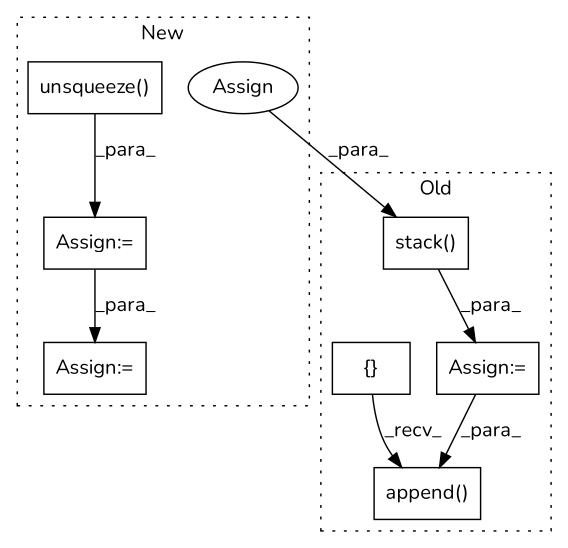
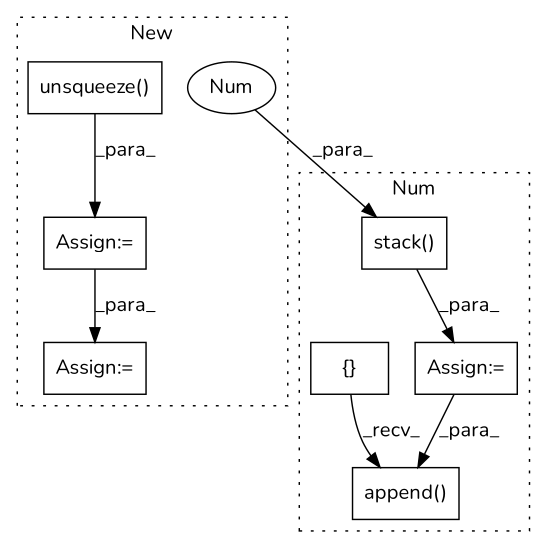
  digraph {
    fontname=Nunito
    node [a=75 fontname=Nunito l=3 shape=box]
    edge [fontname=Nunito]
    n1 [l="12,1" label="stack()" s="2103,2128"]
    n2 [a=68 label="Assign:=" s=2100]
    n3 [l="19,1" label="append()" s="2138,2170"]
    n4 [a=59 l="2,1" label="{}" s="552,552"]
    n5 [l="19,1" label="unsqueeze()" s="2146,2166"]
-   n6 [a=76 l=1 label=Assign s=2165 shape=ellipse]
+   n6 [a=76 l=1 label=Num s=2165 shape=ellipse]
    n7 [a=68 label="Assign:=" s=2143]
    n8 [a=68 label="Assign:=" s=2252]
    subgraph cluster_1 {
-     label=Old
+     label=Num
      style=dotted
      n1
      n2
      n3
      n4
    }
    subgraph cluster_2 {
      label=New
      style=dotted
      n5
      n6
      n7
      n8
    }
    n1 -> n2 [label=_para_]
    n2 -> n3 [label=_para_]
    n4 -> n3 [label=_recv_]
    n5 -> n7 [label=_para_]
    n6 -> n1 [label=_para_]
    n7 -> n8 [label=_para_]
  }
